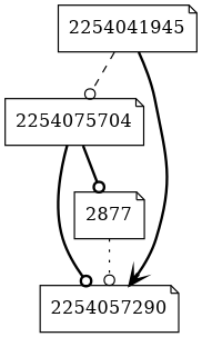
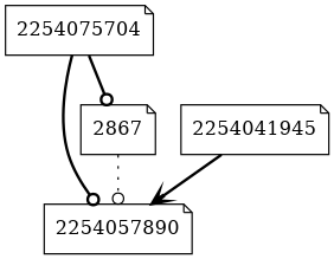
  strict digraph {
    node [shape=note]
    edge [arrowhead=odot style=bold]
    2254075704
-   2254057290
-   2877
+   2254057290 [label=2254057890]
+   2877 [label=2867]
    2254041945
    2254075704 -> 2254057290
    2254075704 -> 2877
    2877 -> 2254057290 [style=dotted]
-   2254041945 -> 2254075704 [style=dashed]
    2254041945 -> 2254057290 [arrowhead=vee]
  }
